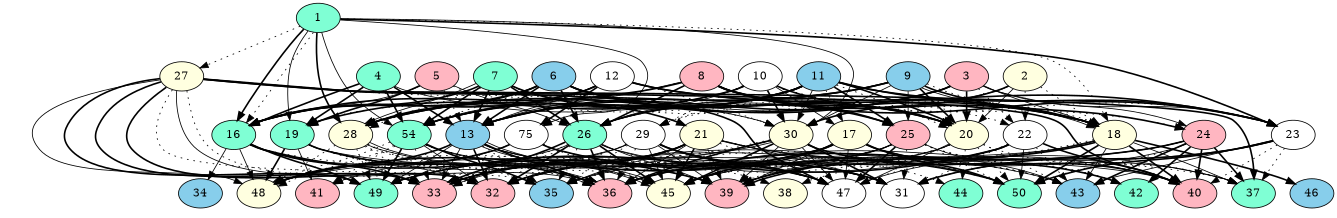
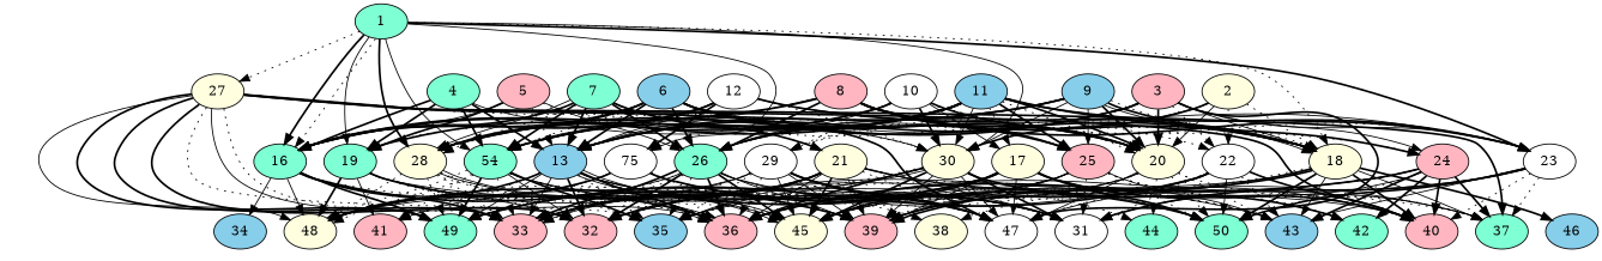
  digraph {
    node [alpha=0.10 fillcolor=aquamarine style=filled]
    edge [style=bold]
    1 [alpha=0.08 expect_size=18498560]
    n2 [alpha=0.11 expect_size=45395968 label=54]
    n3 [alpha=0.13 expect_size=18194432 fillcolor=white label=75]
    16 [alpha=0.14 expect_size=19371008]
    18 [expect_size=22356992 fillcolor=lightyellow]
    19 [alpha=0.07 expect_size=29417472]
    23 [expect_size=26172416 fillcolor=white]
    27 [alpha=0.04 expect_size=37612544 fillcolor=lightyellow]
    28 [alpha=0.15 expect_size=44341248 fillcolor=lightyellow]
    30 [alpha=0.14 expect_size=36845568 fillcolor=lightyellow]
    31 [alpha=0.18 expect_size=50058240 fillcolor=white]
    32 [alpha=0.03 expect_size=25691136 fillcolor=lightpink]
    33 [alpha=0.08 expect_size=49620992 fillcolor=lightpink]
    35 [alpha=0.17 expect_size=22247424 fillcolor=skyblue]
    36 [expect_size=5368832 fillcolor=lightpink]
    41 [alpha=0.04 expect_size=7282688 fillcolor=lightpink]
    45 [alpha=0.19 expect_size=48345088 fillcolor=lightyellow]
    47 [alpha=0.09 expect_size=17952768 fillcolor=white]
    48 [alpha=0.07 expect_size=23677952 fillcolor=lightyellow]
    49 [alpha=0.11 expect_size=28059648]
    39 [alpha=0.12 expect_size=8630272 fillcolor=lightpink]
    50 [alpha=0.09 expect_size=8089600]
    34 [alpha=0.09 expect_size=25677824 fillcolor=skyblue]
    37 [alpha=0.02 expect_size=10006528]
    43 [alpha=0.09 expect_size=8127488 fillcolor=skyblue]
    40 [expect_size=20312064 fillcolor=lightpink]
    38 [alpha=0.02 expect_size=19479552 fillcolor=lightyellow]
    46 [alpha=0.07 expect_size=40955904 fillcolor=skyblue]
    42 [alpha=0.02 expect_size=48973824]
    2 [alpha=0.18 expect_size=43934720 fillcolor=lightyellow]
    20 [alpha=0.06 expect_size=27060224 fillcolor=lightyellow]
    22 [expect_size=14286848 fillcolor=white]
    26 [alpha=0.02 expect_size=50949120]
    44 [alpha=0.11 expect_size=25991168]
    3 [alpha=0.17 expect_size=50628608 fillcolor=lightpink]
    13 [alpha=0.06 expect_size=52115456 fillcolor=skyblue]
    24 [alpha=0.19 expect_size=41447424 fillcolor=lightpink]
    29 [alpha=0.05 expect_size=19981312 fillcolor=white]
    4 [alpha=0.08 expect_size=26443776]
    5 [alpha=0.00 expect_size=18466816 fillcolor=lightpink]
    6 [alpha=0.13 expect_size=40207360 fillcolor=skyblue]
    25 [alpha=0.13 expect_size=20224000 fillcolor=lightpink]
    7 [alpha=0.08 expect_size=35745792]
    21 [expect_size=40738816 fillcolor=lightyellow]
    8 [alpha=0.03 expect_size=27271168 fillcolor=lightpink]
    9 [alpha=0.19 expect_size=48095232 fillcolor=skyblue]
    10 [alpha=0.06 expect_size=52372480 fillcolor=white]
    17 [alpha=0.03 expect_size=49586176 fillcolor=lightyellow]
    11 [alpha=0.09 expect_size=37486592 fillcolor=skyblue]
    12 [alpha=0.05 expect_size=9544704 fillcolor=white]
    1 -> n2 [style=solid]
    1 -> n3 [style=solid]
    1 -> 16
    1 -> 16 [style=dotted]
    1 -> 18 [style=dotted]
    1 -> 19 [style=solid]
    1 -> 23
    1 -> 27 [style=dotted]
    1 -> 28
    1 -> 30 [style=solid]
    n2 -> 31 [style=solid]
    n2 -> 32 [style=solid]
    n2 -> 33 [style=dotted]
    n2 -> 35
    n2 -> 36 [style=dotted]
    n2 -> 41 [style=dotted]
    n2 -> 45 [style=solid]
    n2 -> 47 [style=dotted]
    n2 -> 48 [style=dotted]
    n2 -> 48 [style=dotted]
    n2 -> 49
    n2 -> 39 [style=dotted]
    n2 -> 50 [style=dotted]
    n3 -> 31 [style=solid]
    n3 -> 41 [style=solid]
    n3 -> 45 [style=dotted]
    n3 -> 48
    n3 -> 50
    16 -> 32 [style=solid]
    16 -> 33
    16 -> 45 [style=dotted]
    16 -> 48 [style=solid]
    16 -> 49
    16 -> 39
    16 -> 34 [style=solid]
    16 -> 37 [style=dotted]
    18 -> 32 [style=solid]
    18 -> 45 [style=dotted]
    18 -> 47 [style=solid]
    18 -> 48 [style=solid]
    18 -> 39 [style=dotted]
    18 -> 39
    18 -> 50
    18 -> 37 [style=solid]
    18 -> 43 [style=solid]
    18 -> 40
    18 -> 38 [style=dotted]
    18 -> 46
    19 -> 32 [style=dotted]
    19 -> 35 [style=dotted]
    19 -> 36
    19 -> 41 [style=solid]
    19 -> 45 [style=dotted]
    19 -> 47 [style=solid]
    19 -> 48
    19 -> 40 [style=solid]
    23 -> 31
    23 -> 36 [style=solid]
    23 -> 50
    23 -> 37 [style=dotted]
    23 -> 43 [style=solid]
    23 -> 40 [style=dotted]
    27 -> 30 [style=dotted]
    27 -> 32
    27 -> 33
    27 -> 35 [style=dotted]
    27 -> 36 [style=solid]
    27 -> 36 [style=dotted]
    27 -> 47
    27 -> 48 [style=solid]
    27 -> 49
    27 -> 37
    27 -> 40
    28 -> 32 [style=dotted]
    28 -> 33 [style=dotted]
    28 -> 36 [style=dotted]
    28 -> 36 [style=solid]
    28 -> 48 [style=dotted]
    28 -> 49 [style=dotted]
    28 -> 39 [style=solid]
    28 -> 38 [style=dotted]
    30 -> 31
    30 -> 33 [style=dotted]
    30 -> 33 [style=solid]
    30 -> 35 [style=solid]
    30 -> 36
    30 -> 45
    30 -> 47 [style=solid]
    30 -> 48 [style=dotted]
    30 -> 39 [style=solid]
    30 -> 50 [style=dotted]
    30 -> 43 [style=dotted]
    30 -> 42
    2 -> 18 [style=dotted]
    2 -> 30
    2 -> 20 [style=solid]
    2 -> 22 [style=dotted]
    2 -> 26 [style=solid]
    20 -> 36 [style=solid]
    20 -> 41 [style=dotted]
    20 -> 45 [style=dotted]
    20 -> 47 [style=solid]
    20 -> 39 [style=solid]
    20 -> 50 [style=dotted]
    20 -> 37 [style=dotted]
    20 -> 43 [style=dotted]
    20 -> 44 [style=dotted]
    22 -> 31 [style=dotted]
    22 -> 36 [style=dotted]
    22 -> 45 [style=solid]
    22 -> 47 [style=dotted]
    22 -> 49
    22 -> 39
    22 -> 50 [style=solid]
    22 -> 43 [style=dotted]
    22 -> 40
    26 -> 32
    26 -> 33
    26 -> 33 [style=dotted]
    26 -> 35 [style=dotted]
    26 -> 36
    26 -> 45
    26 -> 47 [style=solid]
    26 -> 48 [style=solid]
    26 -> 49 [style=dotted]
    26 -> 39 [style=solid]
    26 -> 37 [style=solid]
    3 -> n2 [style=solid]
    3 -> 18 [style=solid]
    3 -> 23 [style=solid]
    3 -> 28
    3 -> 20
    3 -> 22 [style=dotted]
    3 -> 26 [style=dotted]
    3 -> 13
    3 -> 24 [style=solid]
    3 -> 29 [style=dotted]
    13 -> 31 [style=solid]
    13 -> 32
    13 -> 33 [style=solid]
    13 -> 35 [style=dotted]
    13 -> 36
    13 -> 41 [style=dotted]
    13 -> 45 [style=solid]
    13 -> 45 [style=solid]
    13 -> 47 [style=solid]
    13 -> 48
    13 -> 49 [style=solid]
    13 -> 43 [style=solid]
    24 -> 31 [style=solid]
    24 -> 32 [style=solid]
    24 -> 35 [style=dotted]
    24 -> 36
    24 -> 45 [style=solid]
    24 -> 50 [style=dotted]
    24 -> 37
    24 -> 43
    24 -> 40
    24 -> 42
    29 -> 31
    29 -> 32 [style=dotted]
    29 -> 33 [style=solid]
    29 -> 35 [style=dotted]
    29 -> 36 [style=dotted]
    29 -> 45 [style=solid]
    29 -> 47
    29 -> 48 [style=solid]
    29 -> 49 [style=dotted]
    29 -> 39 [style=solid]
    29 -> 43 [style=dotted]
    4 -> n2
    4 -> 16
    4 -> 19
    4 -> 20 [style=solid]
    4 -> 13
    5 -> 16 [style=solid]
    5 -> 19
    5 -> 22 [style=dotted]
    5 -> 26 [style=solid]
    5 -> 13 [style=dotted]
    6 -> n2 [style=dotted]
    6 -> 16
    6 -> 18
    6 -> 19 [style=dotted]
    6 -> 28
    6 -> 20
    6 -> 26
    6 -> 13
    6 -> 25
    25 -> 31 [style=dotted]
    25 -> 32 [style=dotted]
    25 -> 33 [style=dotted]
    25 -> 35 [style=solid]
    25 -> 36 [style=solid]
-   25 -> 47
+   3 -> 47
    25 -> 49 [style=solid]
    25 -> 39 [style=solid]
    25 -> 50 [style=dotted]
    25 -> 37 [style=dotted]
    25 -> 43 [style=solid]
    25 -> 40 [style=dotted]
    25 -> 42 [style=dotted]
    7 -> n2
    7 -> 16
    7 -> 18 [style=dotted]
    7 -> 28 [style=solid]
    7 -> 28 [style=dotted]
    7 -> 30 [style=solid]
    7 -> 26
    7 -> 13
    7 -> 21
    21 -> 31 [style=solid]
    21 -> 32
    21 -> 33
    21 -> 35 [style=solid]
    21 -> 36 [style=solid]
    21 -> 45
    21 -> 47 [style=dotted]
    21 -> 49 [style=solid]
    21 -> 39 [style=solid]
    21 -> 50 [style=solid]
    21 -> 43 [style=dotted]
    21 -> 40 [style=solid]
    21 -> 44 [style=dotted]
    8 -> n2 [style=dotted]
    8 -> 16
    8 -> 18
    8 -> 23
    8 -> 28 [style=dotted]
    8 -> 20
    8 -> 26
    8 -> 13 [style=solid]
    8 -> 25
    9 -> n2
    9 -> 18 [style=solid]
    9 -> 18 [style=dotted]
    9 -> 28 [style=dotted]
    9 -> 30 [style=solid]
    9 -> 20
    9 -> 26 [style=solid]
    9 -> 13
    9 -> 24
    9 -> 25 [style=solid]
    10 -> n2 [style=dotted]
    10 -> n3 [style=dotted]
    10 -> 18 [style=dotted]
    10 -> 19
    10 -> 23 [style=dotted]
    10 -> 28 [style=solid]
    10 -> 30
    10 -> 20
    10 -> 26 [style=solid]
    10 -> 13 [style=dotted]
    10 -> 24 [style=dotted]
    10 -> 29 [style=dotted]
    10 -> 17 [style=solid]
    17 -> 32 [style=dotted]
    17 -> 33
    17 -> 35 [style=dotted]
    17 -> 45
    17 -> 47 [style=solid]
    17 -> 48
    17 -> 39 [style=solid]
    17 -> 50
    17 -> 37 [style=solid]
    17 -> 40
    17 -> 42 [style=dotted]
    11 -> n2
+   11 -> 16
    11 -> 18
    11 -> 23
    11 -> 28
    11 -> 30 [style=solid]
    11 -> 20 [style=dotted]
    11 -> 20
    11 -> 26
    11 -> 13
    11 -> 29 [style=dotted]
    11 -> 25
    11 -> 17 [style=dotted]
    12 -> n2 [style=solid]
    12 -> n3
    12 -> 16
    12 -> 18
-   12 -> 23
+   12 -> 23 [style=solid]
    12 -> 28 [style=solid]
    12 -> 30 [style=dotted]
    12 -> 13 [style=solid]
  }
